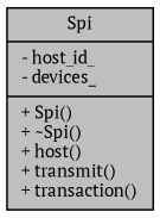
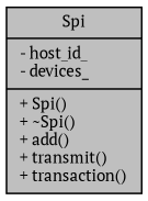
  digraph {
    fontname="PT Serif"
-   n1 [color=black fillcolor=grey75 fontcolor=black fontname="PT Serif" fontsize=10 height=0.2 label="{Spi\n|- host_id_\l- devices_\l|+ Spi()\l+ ~Spi()\l+ host()\l+ transmit()\l+ transaction()\l}" shape=record style=filled width=0.4]
+   n1 [color=black fillcolor=grey75 fontcolor=black fontname="PT Serif" fontsize=10 height=0.2 label="{Spi\n|- host_id_\l- devices_\l|+ Spi()\l+ ~Spi()\l+ add()\l+ transmit()\l+ transaction()\l}" shape=record style=filled width=0.4]
  }
